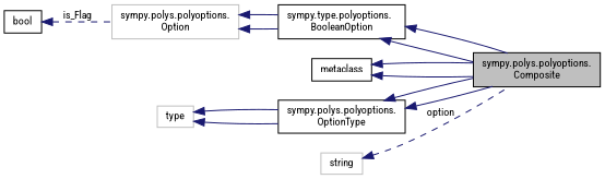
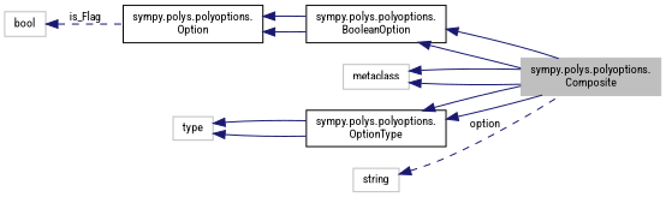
  digraph {
    fontname="Roboto Condensed"
    rankdir=LR
    node [color=black fillcolor=white fontname="Roboto Condensed" fontsize=10 shape=record style=filled]
    edge [color=midnightblue dir=back fontname="Roboto Condensed" fontsize=10 labelfontname=Helvetica labelfontsize=10 style=solid]
-   n1 [fillcolor=grey75 fontcolor=black height=0.2 label="sympy.polys.polyoptions.\lComposite" width=0.4]
-   n2 [height=0.2 label="sympy.type.polyoptions.\lBooleanOption" width=0.4]
-   n3 [color=grey75 height=0.2 label="sympy.polys.polyoptions.\lOption" width=0.4]
-   n4 [height=0.2 label=bool width=0.4]
-   n5 [height=0.2 label=metaclass width=0.4]
+   n1 [color=grey75 fillcolor=grey75 fontcolor=black height=0.2 label="sympy.polys.polyoptions.\lComposite" width=0.4]
+   n2 [height=0.2 label="sympy.polys.polyoptions.\lBooleanOption" width=0.4]
+   n3 [height=0.2 label="sympy.polys.polyoptions.\lOption" width=0.4]
+   n4 [color=grey75 height=0.2 label=bool width=0.4]
+   n5 [color=grey75 height=0.2 label=metaclass width=0.4]
    n6 [height=0.2 label="sympy.polys.polyoptions.\lOptionType" width=0.4]
    n7 [color=grey75 height=0.2 label=type width=0.4]
    n8 [color=grey75 height=0.2 label=string width=0.4]
    n2 -> n1
    n2 -> n1
    n3 -> n2
    n3 -> n2
    n4 -> n3 [label=" is_Flag" style=dashed]
    n5 -> n1
    n5 -> n1
    n6 -> n1
    n6 -> n1
    n7 -> n6
    n7 -> n6
    n8 -> n1 [label=" option" style=dashed]
  }
